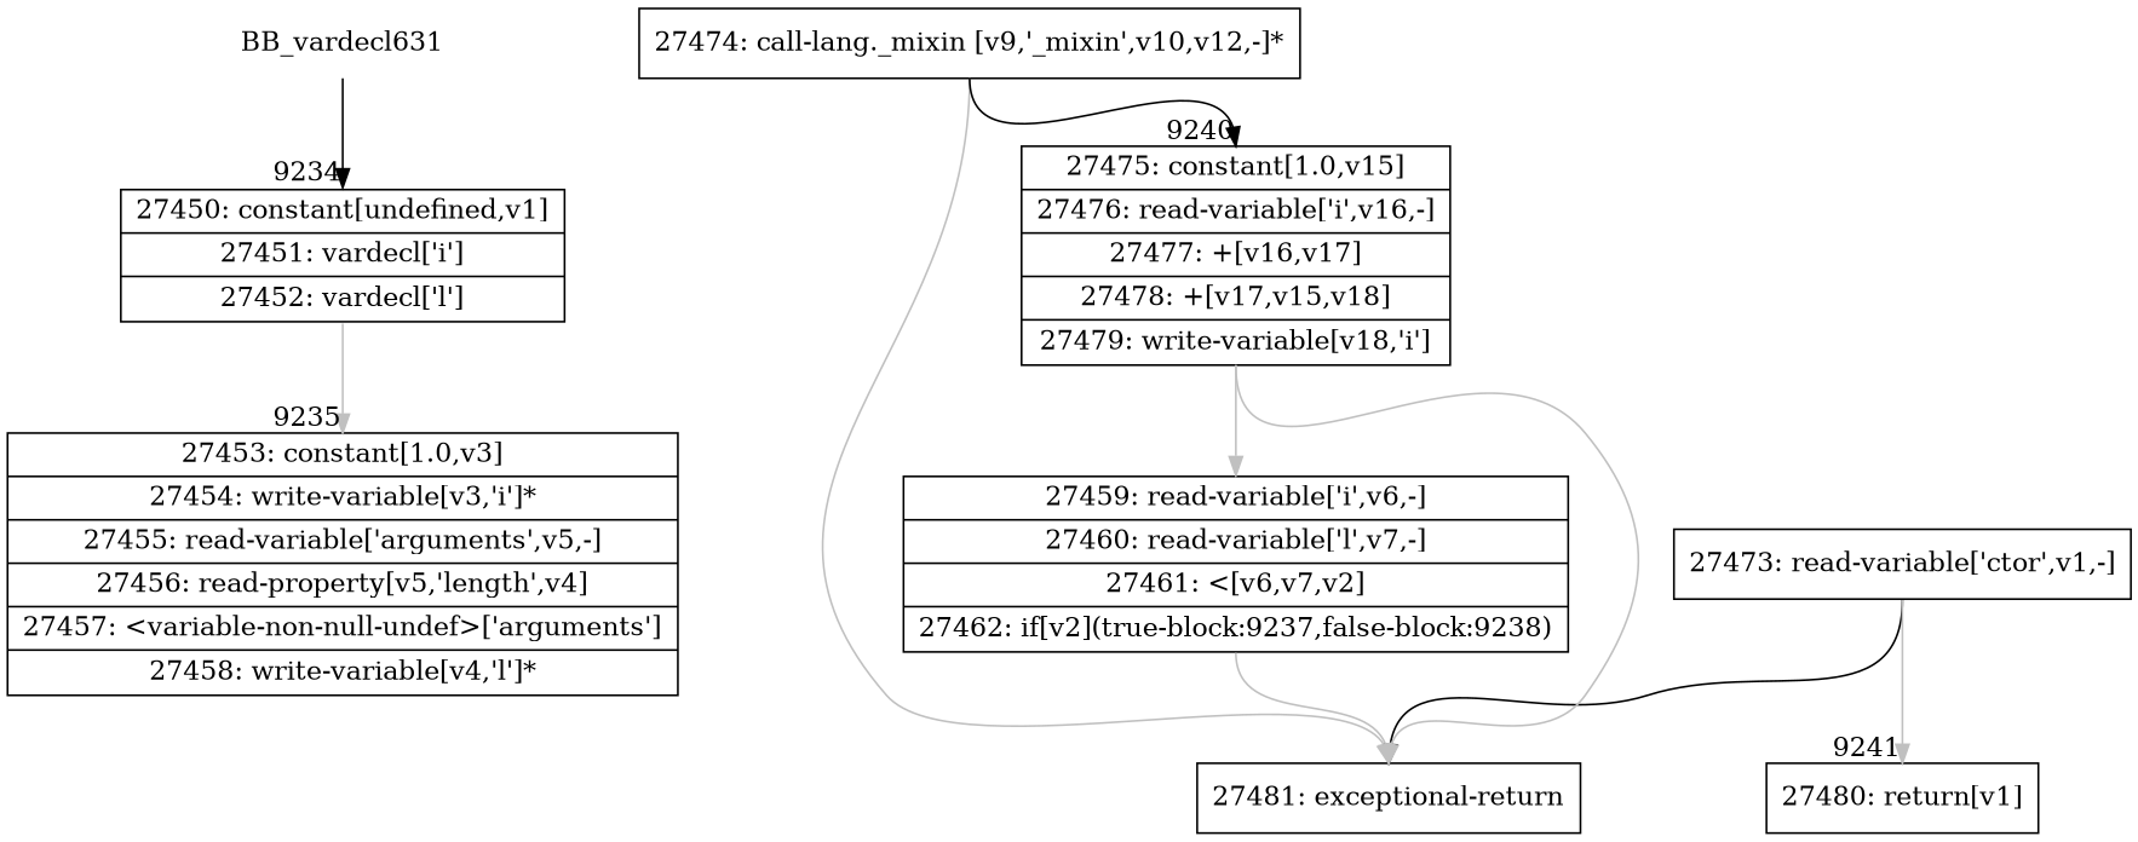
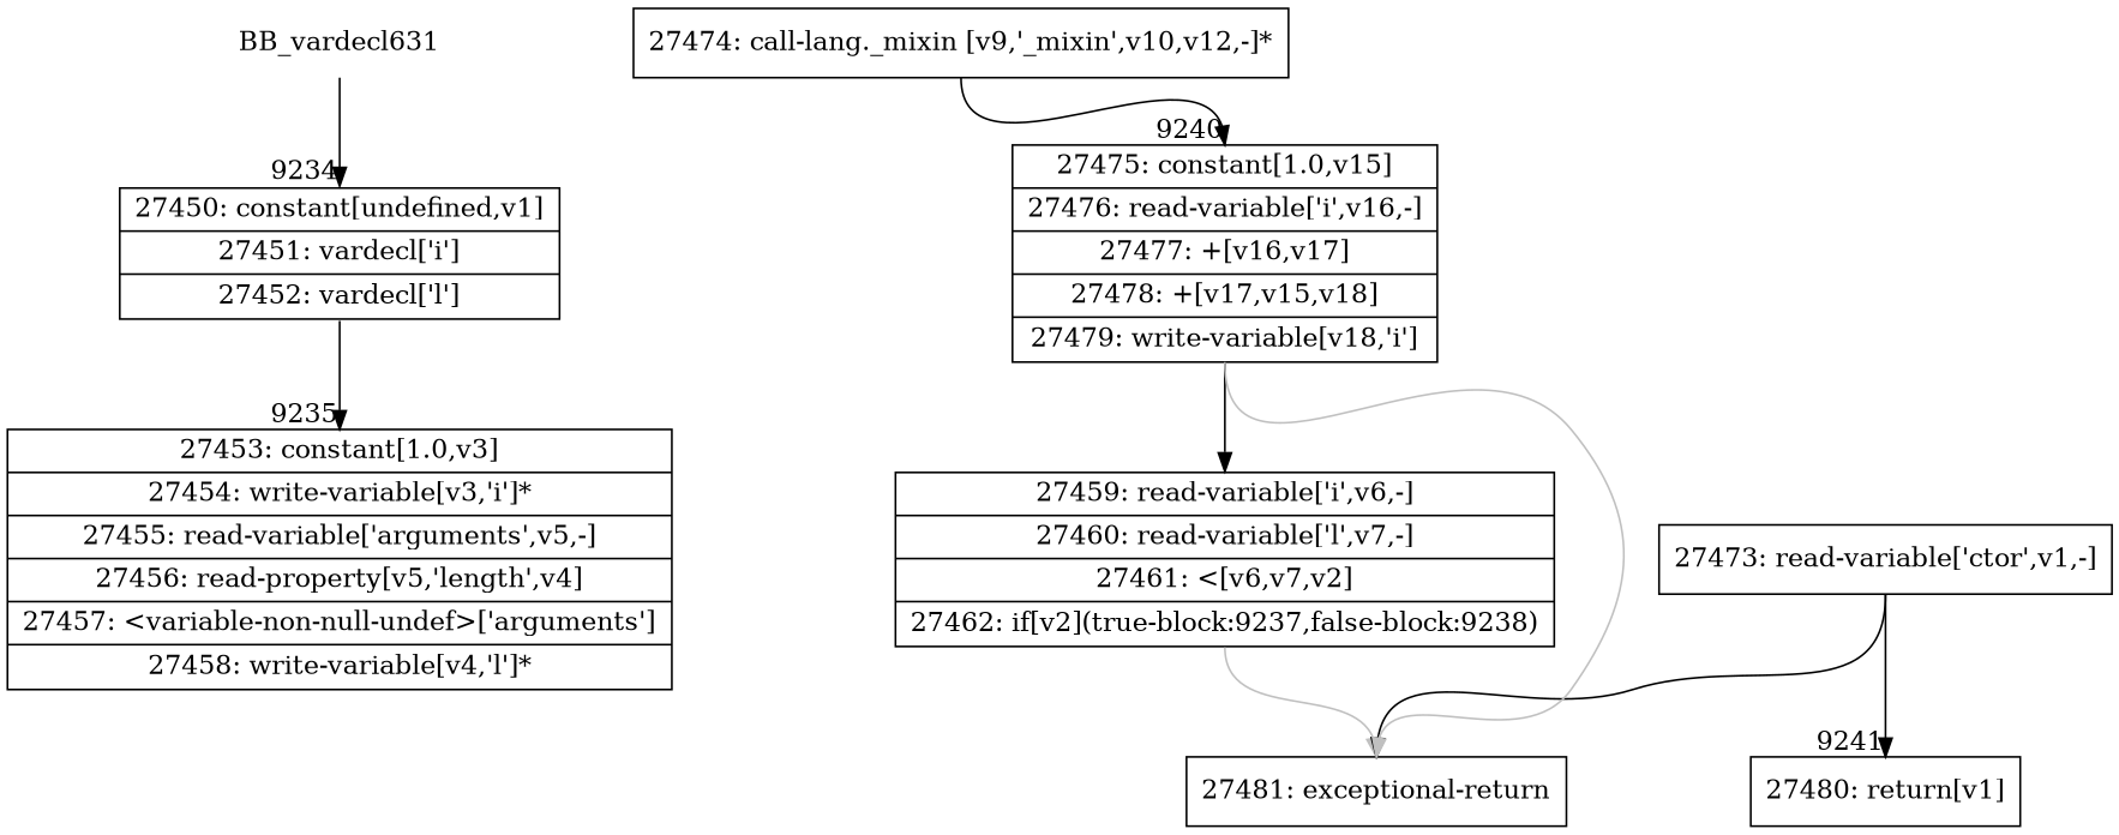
  digraph {
    rankdir=TD
    node [shape=record]
    edge [headport=n tailport=s]
    n1 [label=BB_vardecl631 shape=none]
    n2 [label="{27450: constant[undefined,v1]|27451: vardecl['i']|27452: vardecl['l']}"]
    n3 [label="{27453: constant[1.0,v3]|27454: write-variable[v3,'i']*|27455: read-variable['arguments',v5,-]|27456: read-property[v5,'length',v4]|27457: \<variable-non-null-undef\>['arguments']|27458: write-variable[v4,'l']*}"]
    n4 [label="{27459: read-variable['i',v6,-]|27460: read-variable['l',v7,-]|27461: \<[v6,v7,v2]|27462: if[v2](true-block:9237,false-block:9238)}"]
    n5 [label="{27481: exceptional-return}"]
    n6 [label="{27473: read-variable['ctor',v1,-]}"]
    n7 [label="{27480: return[v1]}"]
    n8 [label="{27474: call-lang._mixin [v9,'_mixin',v10,v12,-]*}"]
    n9 [label="{27475: constant[1.0,v15]|27476: read-variable['i',v16,-]|27477: +[v16,v17]|27478: +[v17,v15,v18]|27479: write-variable[v18,'i']}"]
    n1 -> n2 [headlabel="    9234"]
-   n2 -> n3 [headlabel="      9235" color=gray]
+   n2 -> n3 [headlabel="      9235"]
    n4 -> n5 [color=gray]
    n6 -> n5 [color=black]
-   n6 -> n7 [headlabel="      9241" color=gray]
-   n8 -> n5 [color=gray]
+   n6 -> n7 [headlabel="      9241"]
    n8 -> n9 [headlabel="      9240"]
-   n9 -> n4 [color=gray]
+   n9 -> n4
    n9 -> n5 [color=gray]
  }
